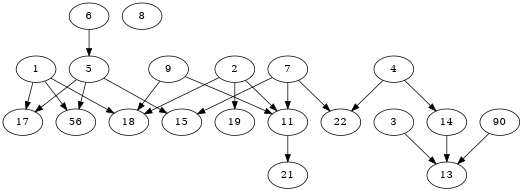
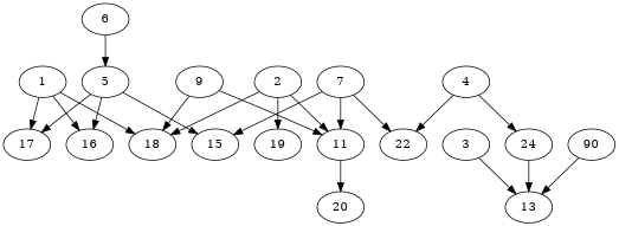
  digraph {
    node [alpha=0.16]
    1 [alpha=0.12 expect_size=20993024]
-   16 [alpha=0.01 expect_size=14038016 label=56]
+   16 [alpha=0.01 expect_size=14038016]
    17 [alpha=0.15 expect_size=21363712]
    18 [alpha=0.15 expect_size=12767232]
    2 [alpha=0.19 expect_size=26813440]
    11 [alpha=0.06 expect_size=47338496]
    19 [alpha=0.08 expect_size=29243392]
-   20 [alpha=0.17 expect_size=40107008 label=21]
+   20 [alpha=0.17 expect_size=40107008]
    3 [alpha=0.20 expect_size=40524800]
    13 [expect_size=26753024]
    15 [alpha=0.02 expect_size=49112064]
    4 [alpha=0.10 expect_size=42105856]
    n13 [alpha=0.08 expect_size=29040640 label=22]
-   14 [expect_size=26010624]
+   14 [expect_size=26010624 label=24]
    5 [alpha=0.05 expect_size=10662912]
    6 [alpha=0.03 expect_size=32750592]
    7 [expect_size=51469312]
-   8 [alpha=0.07 expect_size=26184704]
    9 [alpha=0.05 expect_size=31636480]
    n20 [alpha=0.01 expect_size=5713920 label=90]
    1 -> 16
    1 -> 17
    1 -> 18
    2 -> 18
    2 -> 11
    2 -> 19
    11 -> 20
    3 -> 13
    4 -> n13
    4 -> 14
    14 -> 13
    5 -> 16
    5 -> 17
    5 -> 15
    6 -> 5
    7 -> 11
    7 -> 15
    7 -> n13
    9 -> 18
    9 -> 11
    n20 -> 13
  }
